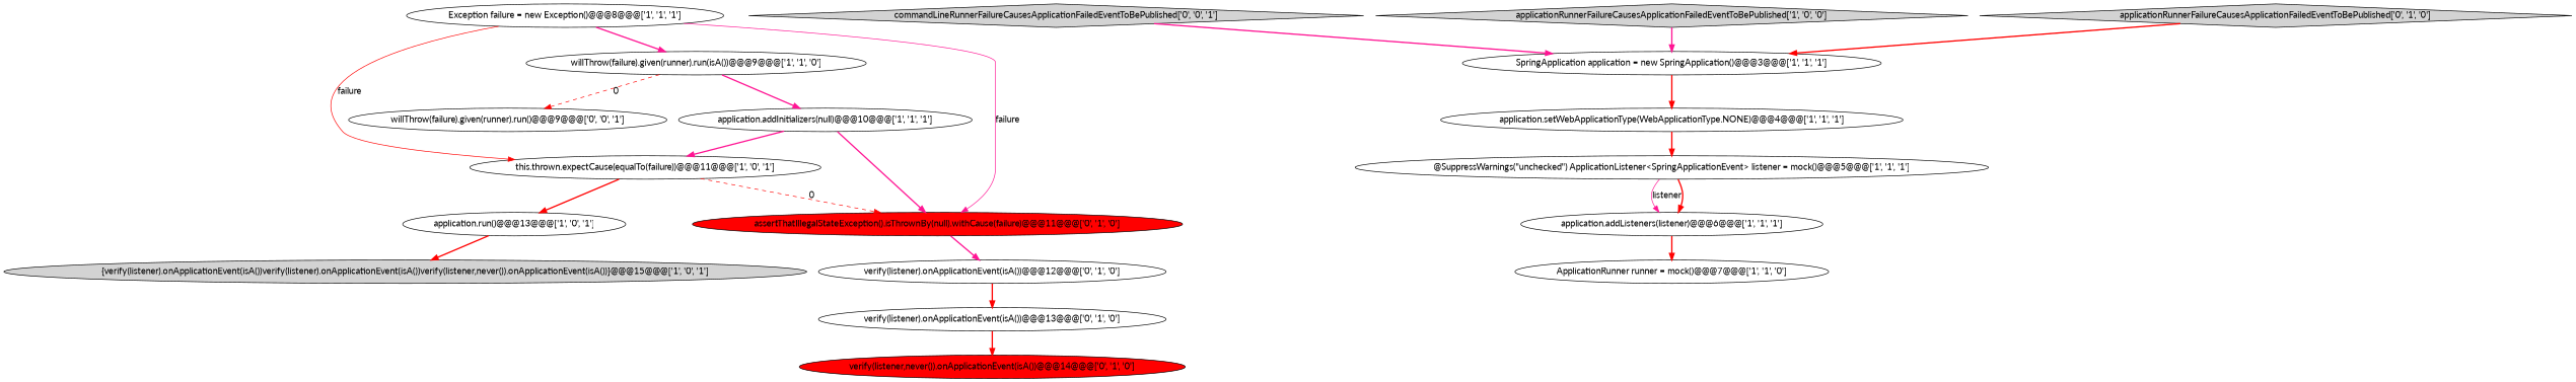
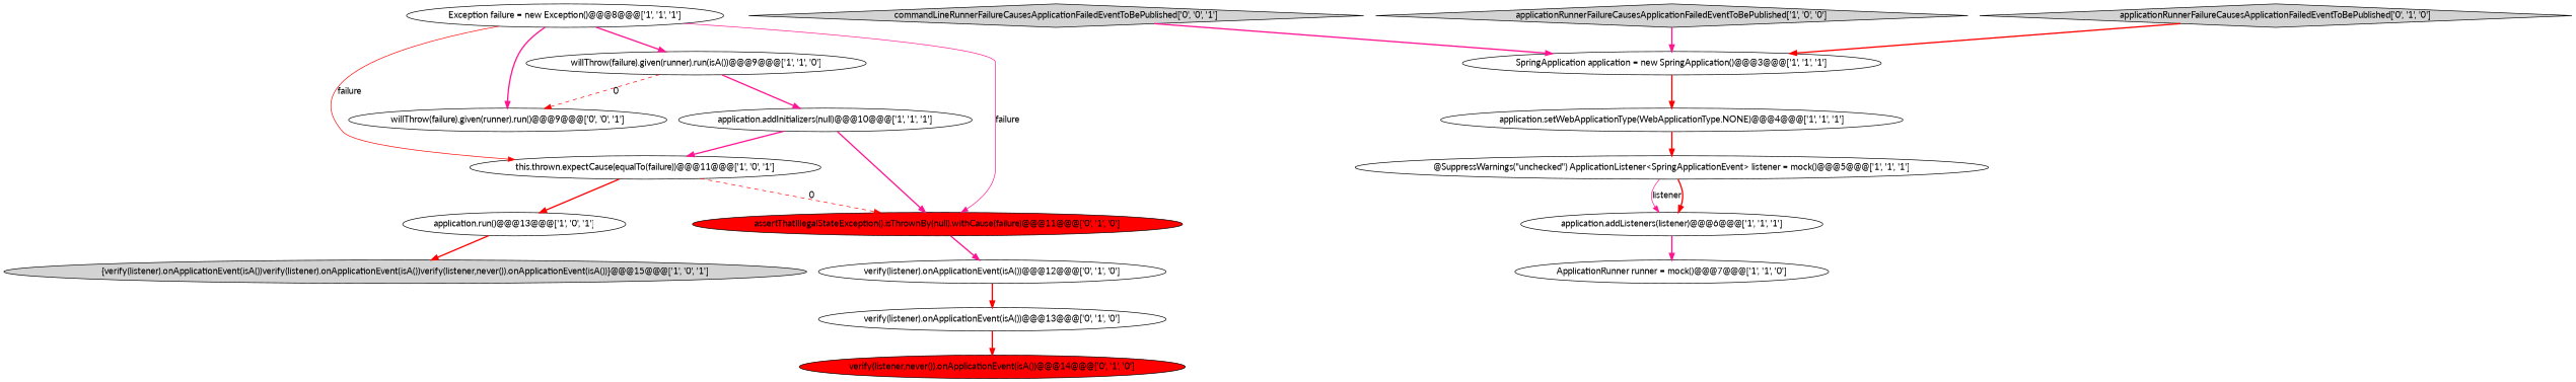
  digraph {
    fontname=Lato
    node [fillcolor=white fontname=Lato shape=ellipse style=filled]
    edge [color=red fontname=Lato style=bold]
    n1 [label="willThrow(failure).given(runner).run(isA())@@@9@@@['1', '1', '0']"]
    n2 [label="application.addInitializers(null)@@@10@@@['1', '1', '1']"]
    n3 [label="willThrow(failure).given(runner).run()@@@9@@@['0', '0', '1']"]
    n4 [label="this.thrown.expectCause(equalTo(failure))@@@11@@@['1', '0', '1']"]
    n5 [fillcolor=red label="assertThatIllegalStateException().isThrownBy(null).withCause(failure)@@@11@@@['0', '1', '0']"]
    n6 [fillcolor=lightgray label="{verify(listener).onApplicationEvent(isA())verify(listener).onApplicationEvent(isA())verify(listener,never()).onApplicationEvent(isA())}@@@15@@@['1', '0', '1']"]
    n7 [fillcolor=red label="verify(listener,never()).onApplicationEvent(isA())@@@14@@@['0', '1', '0']"]
    n8 [fillcolor=lightgray label="commandLineRunnerFailureCausesApplicationFailedEventToBePublished['0', '0', '1']" shape=diamond]
    n9 [label="SpringApplication application = new SpringApplication()@@@3@@@['1', '1', '1']"]
    n10 [label="application.setWebApplicationType(WebApplicationType.NONE)@@@4@@@['1', '1', '1']"]
    n11 [label="ApplicationRunner runner = mock()@@@7@@@['1', '1', '0']"]
    n12 [label="Exception failure = new Exception()@@@8@@@['1', '1', '1']"]
    n13 [label="application.run()@@@13@@@['1', '0', '1']"]
    n14 [label="verify(listener).onApplicationEvent(isA())@@@12@@@['0', '1', '0']"]
    n15 [label="verify(listener).onApplicationEvent(isA())@@@13@@@['0', '1', '0']"]
    n16 [label="@SuppressWarnings(\"unchecked\") ApplicationListener<SpringApplicationEvent> listener = mock()@@@5@@@['1', '1', '1']"]
    n17 [label="application.addListeners(listener)@@@6@@@['1', '1', '1']"]
    n18 [fillcolor=lightgray label="applicationRunnerFailureCausesApplicationFailedEventToBePublished['1', '0', '0']" shape=diamond]
    n19 [fillcolor=lightgray label="applicationRunnerFailureCausesApplicationFailedEventToBePublished['0', '1', '0']" shape=diamond]
    n1 -> n2 [color=deeppink]
    n1 -> n3 [label=0 style=dashed]
    n2 -> n4 [color=deeppink]
    n2 -> n5 [color=deeppink]
    n4 -> n5 [label=0 style=dashed]
    n4 -> n13
    n5 -> n14 [color=deeppink]
    n8 -> n9 [color=deeppink]
    n9 -> n10
    n10 -> n16
    n12 -> n1 [color=deeppink]
+   n12 -> n3 [color=deeppink]
    n12 -> n4 [label=failure style=solid]
    n12 -> n5 [color=deeppink label=failure style=solid]
    n13 -> n6
    n14 -> n15
    n15 -> n7
    n16 -> n17 [color=deeppink label=listener style=solid]
    n16 -> n17
-   n17 -> n11
+   n17 -> n11 [color=deeppink]
    n18 -> n9 [color=deeppink]
    n19 -> n9
  }
